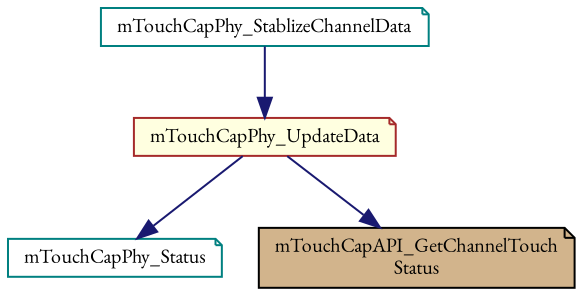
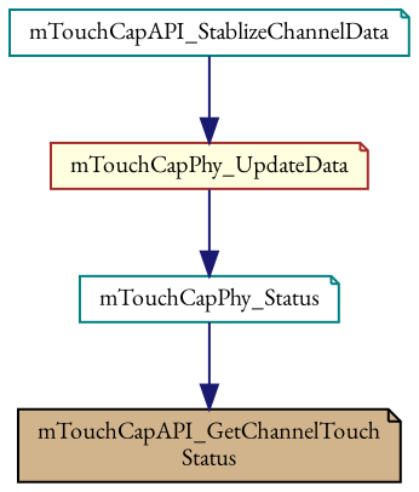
  digraph {
    fontname="EB Garamond"
    rankdir=TB
    node [color=teal fillcolor=white fontname="EB Garamond" fontsize=10 shape=note style=filled]
    edge [color=midnightblue fontname="EB Garamond" fontsize=10 labelfontname=Helvetica labelfontsize=10 style=solid]
-   n1 [fontcolor=black height=0.2 label=mTouchCapPhy_StablizeChannelData width=0.4]
+   n1 [fontcolor=black height=0.2 label=mTouchCapAPI_StablizeChannelData width=0.4]
    n2 [color=brown fillcolor=lightyellow height=0.2 label=mTouchCapPhy_UpdateData width=0.4]
    n3 [height=0.2 label=mTouchCapPhy_Status width=0.4]
    n4 [color=black fillcolor=tan height=0.2 label="mTouchCapAPI_GetChannelTouch\lStatus" width=0.4]
    n1 -> n2
    n2 -> n3
-   n2 -> n4
+   n3 -> n4
  }
